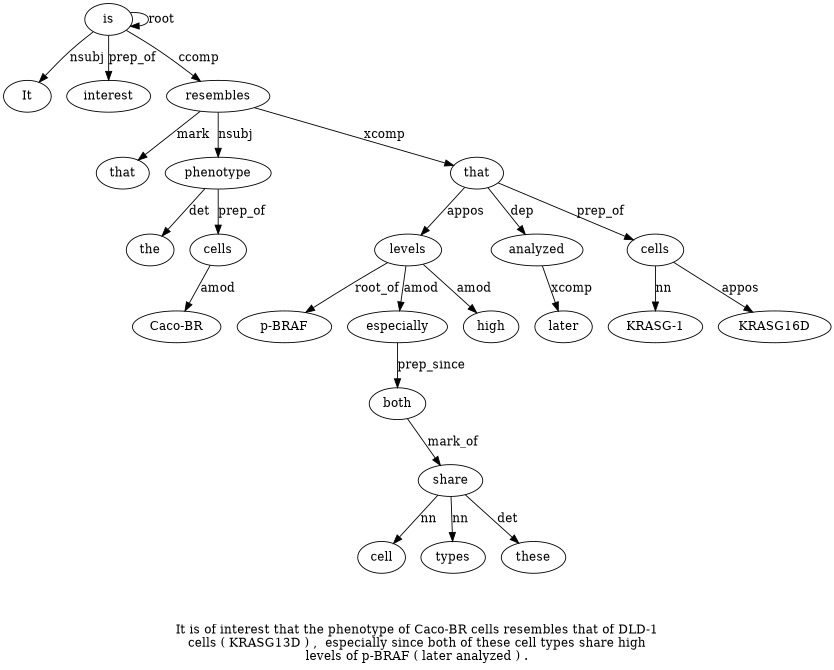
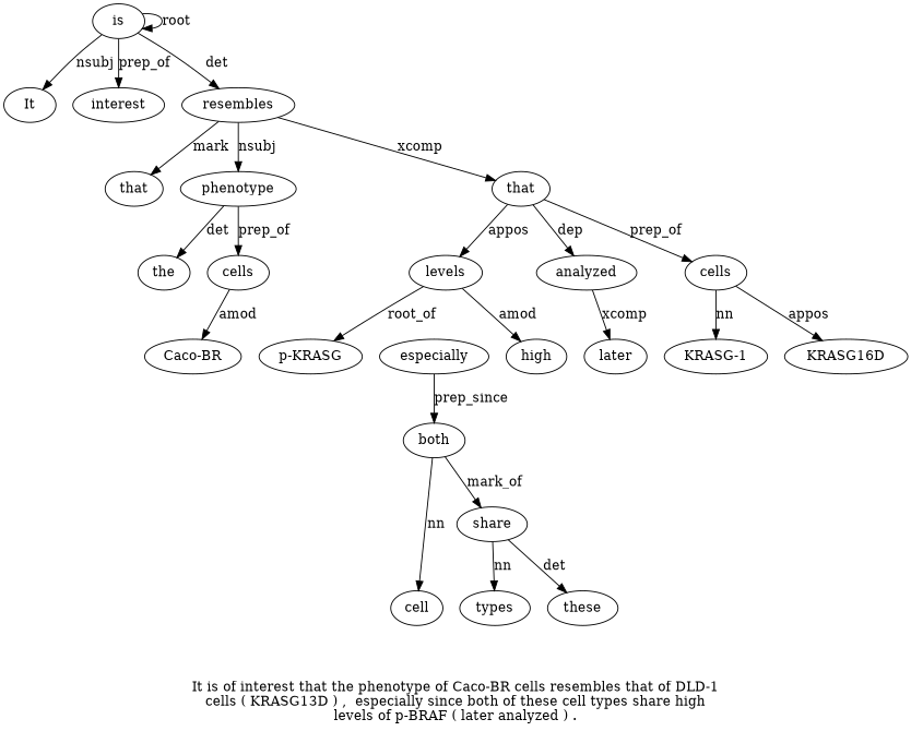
  digraph {
    label="It is of interest that the phenotype of Caco-BR cells resembles that of DLD-1\ncells ( KRASG13D ) ,  especially since both of these cell types share high\nlevels of p-BRAF ( later analyzed ) ."
    node [fillcolor=white style=filled]
    n1 [label=is]
    n2 [label=It]
    n3 [label=interest]
    n4 [label=resembles]
    n5 [label=that]
    n6 [label=phenotype]
    n7 [label=that]
    n8 [label=the]
    n9 [label=cells]
    n10 [label=cells]
    n11 [label=levels]
    n12 [label=analyzed]
    n13 [label="Caco-BR"]
    n14 [label="KRASG-1"]
    n15 [label=KRASG16D]
    n16 [label=especially]
    n17 [label=high]
-   n18 [label="p-BRAF"]
+   n18 [label="p-KRASG"]
    n19 [label=later]
    n20 [label=both]
    n21 [label=share]
    n22 [label=these]
    n23 [label=cell]
    n24 [label=types]
    n1 -> n1 [label=root]
    n1 -> n2 [label=nsubj]
    n1 -> n3 [label=prep_of]
-   n1 -> n4 [label=ccomp]
+   n1 -> n4 [label=det]
    n4 -> n5 [label=mark]
    n4 -> n6 [label=nsubj]
    n4 -> n7 [label=xcomp]
    n6 -> n8 [label=det]
    n6 -> n9 [label=prep_of]
    n7 -> n10 [label=prep_of]
    n7 -> n11 [label=appos]
    n7 -> n12 [label=dep]
    n9 -> n13 [label=amod]
    n10 -> n14 [label=nn]
    n10 -> n15 [label=appos]
-   n11 -> n16 [label=amod]
    n11 -> n17 [label=amod]
    n11 -> n18 [label=root_of]
    n12 -> n19 [label=xcomp]
    n16 -> n20 [label=prep_since]
    n20 -> n21 [label=mark_of]
    n21 -> n22 [label=det]
-   n21 -> n23 [label=nn]
+   n20 -> n23 [label=nn]
    n21 -> n24 [label=nn]
  }
